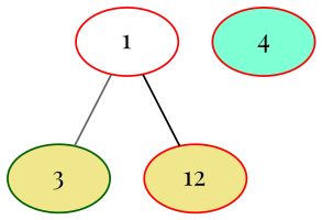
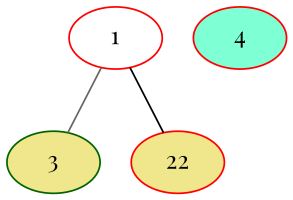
  graph {
    fontname="Playfair Display"
    node [color=red fillcolor=khaki fontname="Playfair Display" style=filled]
    edge [fontname="Playfair Display"]
    1 [fillcolor=white super="+2+5"]
    3 [color=darkgreen super="+7"]
-   12 [super="+17+19"]
+   12 [super="+17+19" label=22]
    4 [fillcolor=aquamarine super="+2+6+8+11+18"]
    1 -- 3 [color=gray40]
    1 -- 12 [color=black]
  }
